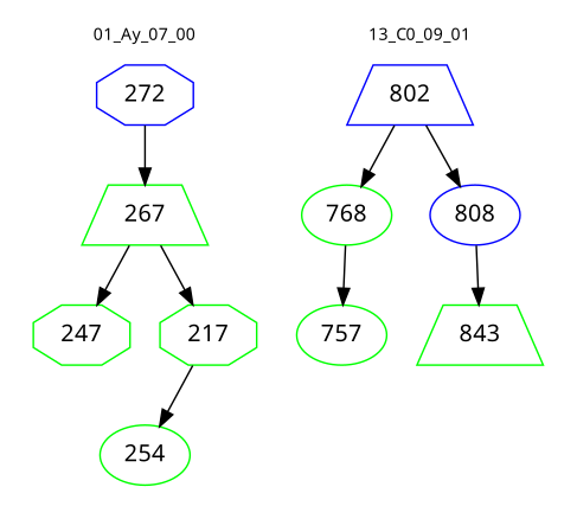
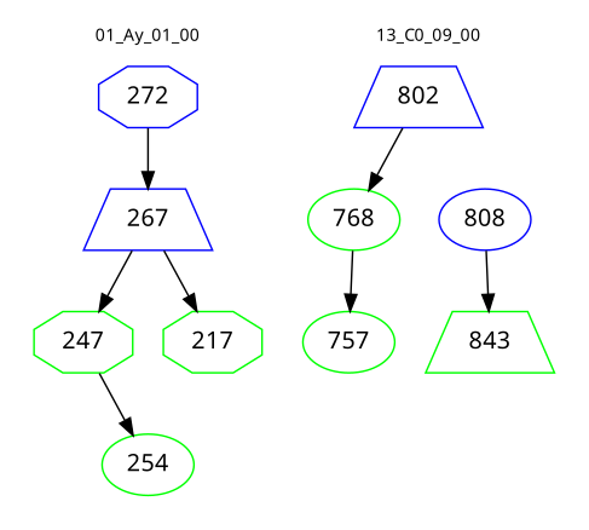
  digraph {
    fontname="Noto Sans"
    node [color=green fontname="Noto Sans" shape=ellipse]
    edge [color=black fontname="Noto Sans"]
    n1 [color=blue label=272 shape=octagon]
-   n2 [label=267 shape=trapezium]
+   n2 [color=blue label=267 shape=trapezium]
    n3 [label=247 shape=octagon]
    n4 [label=217 shape=octagon]
    n5 [label=254]
    n6 [color=blue label=802 shape=trapezium]
    n7 [label=768]
    n8 [color=blue label=808]
    n9 [label=757]
    n10 [label=843 shape=trapezium]
    subgraph cluster_1 {
      color=white
      fontsize=10
-     label="01_Ay_07_00"
+     label="01_Ay_01_00"
      n1
      n2
      n3
      n4
      n5
    }
    subgraph cluster_2 {
      color=white
      fontsize=10
-     label="13_C0_09_01"
+     label="13_C0_09_00"
      n6
      n7
      n8
      n9
      n10
    }
    n1 -> n2
    n2 -> n3
    n2 -> n4
-   n4 -> n5
+   n3 -> n5
    n6 -> n7
-   n6 -> n8
    n7 -> n9
    n8 -> n10
  }
